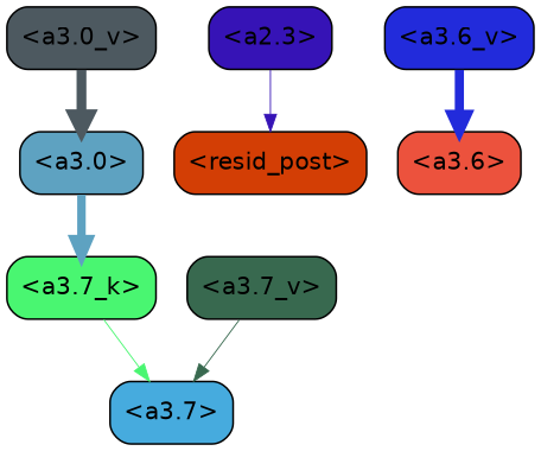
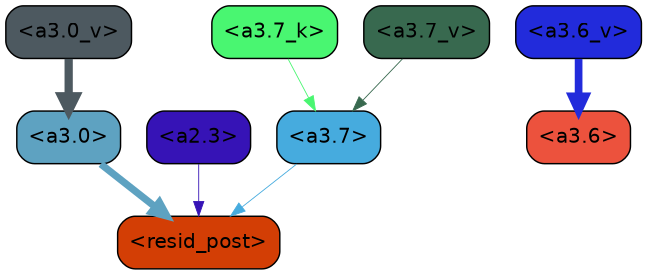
  strict digraph {
    splines=true
    node [color=black fontname=Helvetica shape=box style="filled, rounded"]
    edge [penwidth=0.6]
    "<a3.7>" [fillcolor="#46abde"]
    "<resid_post>" [fillcolor="#d33e05"]
    "<a3.6>" [fillcolor="#ec523d"]
    "<a3.0>" [fillcolor="#5ea2c1"]
    "<a2.3>" [fillcolor="#3613b6"]
    "<a3.7_k>" [fillcolor="#49f671"]
    "<a3.7_v>" [fillcolor="#38694f"]
    "<a3.6_v>" [fillcolor="#222bdb"]
    "<a3.0_v>" [fillcolor="#4d5960"]
-   "<a3.0>" -> "<a3.7_k>" [color="#5ea2c1" penwidth=4.90053927898407]
+   "<a3.7>" -> "<resid_post>" [color="#46abde"]
+   "<a3.0>" -> "<resid_post>" [color="#5ea2c1" penwidth=4.90053927898407]
    "<a2.3>" -> "<resid_post>" [color="#3613b6"]
    "<a3.7_k>" -> "<a3.7>" [color="#49f671"]
    "<a3.7_v>" -> "<a3.7>" [color="#38694f"]
    "<a3.6_v>" -> "<a3.6>" [color="#222bdb" penwidth=5.2550448179244995]
    "<a3.0_v>" -> "<a3.0>" [color="#4d5960" penwidth=5.652270674705505]
  }
